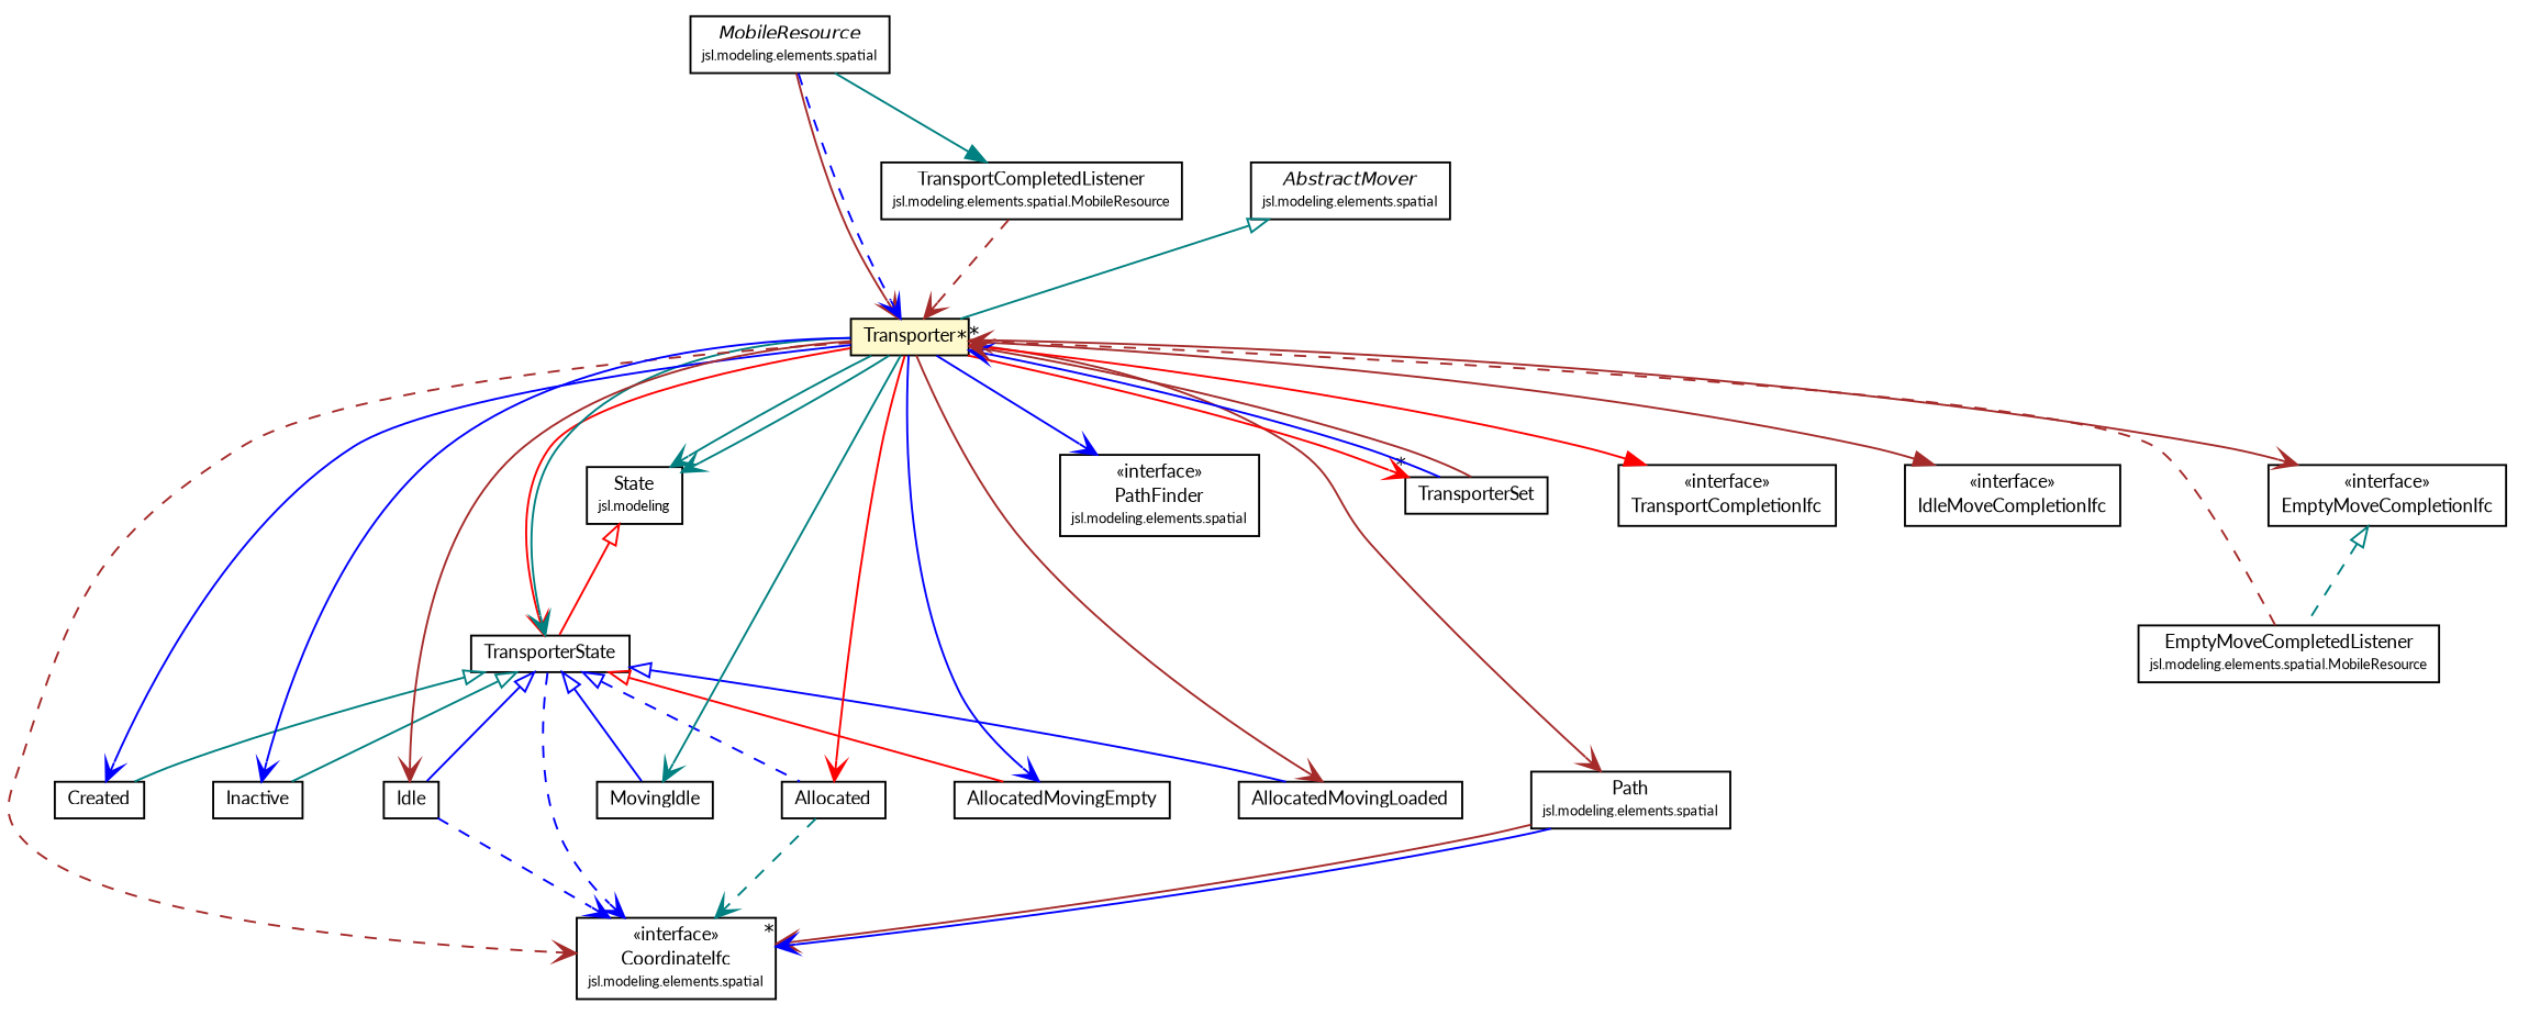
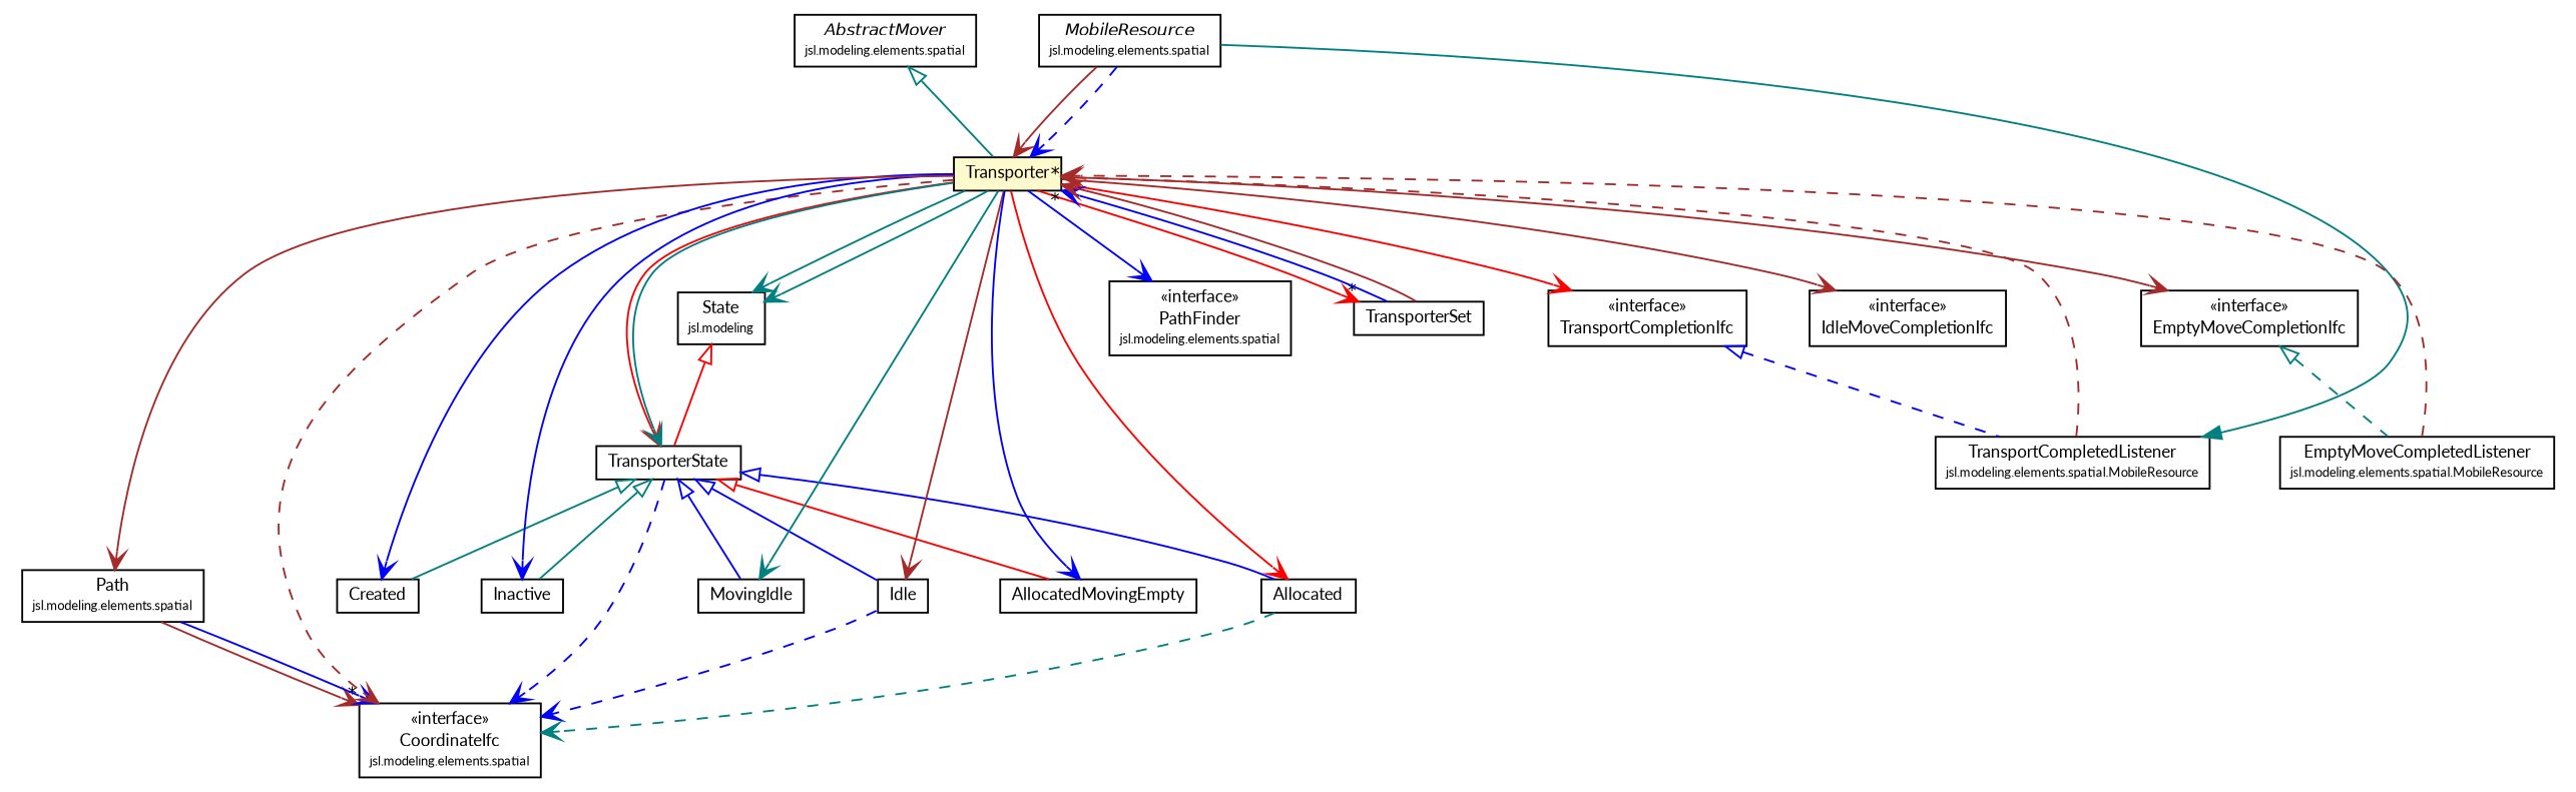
  digraph {
    fontname=Lato
    nodesep=0.25
    ranksep=0.5
    node [fontcolor=black fontname=Lato fontsize=9.0 shape=plaintext]
    edge [color=blue fontname=Lato fontsize=10.0 headport=p labelfontname=Helvetica labelfontsize=10 tailport=p arrowhead=open fontcolor=black]
    n1 [label=<<table title="jsl.modeling.State" border="0" cellborder="1" cellspacing="0" cellpadding="2" port="p" href="../../../State.html"> 		<tr><td><table border="0" cellspacing="0" cellpadding="1"> <tr><td align="center" balign="center"> State </td></tr> <tr><td align="center" balign="center"><font point-size="7.0"> jsl.modeling </font></td></tr> 		</table></td></tr> 		</table>>]
    n2 [label=<<table title="jsl.modeling.elements.spatial.transporter.Transporter.TransporterState" border="0" cellborder="1" cellspacing="0" cellpadding="2" port="p" href="./Transporter.TransporterState.html"> 		<tr><td><table border="0" cellspacing="0" cellpadding="1"> <tr><td align="center" balign="center"> TransporterState </td></tr> 		</table></td></tr> 		</table>>]
    n3 [label=<<table title="jsl.modeling.elements.spatial.CoordinateIfc" border="0" cellborder="1" cellspacing="0" cellpadding="2" port="p" href="../CoordinateIfc.html"> 		<tr><td><table border="0" cellspacing="0" cellpadding="1"> <tr><td align="center" balign="center"> &#171;interface&#187; </td></tr> <tr><td align="center" balign="center"> CoordinateIfc </td></tr> <tr><td align="center" balign="center"><font point-size="7.0"> jsl.modeling.elements.spatial </font></td></tr> 		</table></td></tr> 		</table>>]
    n4 [label=<<table title="jsl.modeling.elements.spatial.transporter.Transporter.Created" border="0" cellborder="1" cellspacing="0" cellpadding="2" port="p" href="./Transporter.Created.html"> 		<tr><td><table border="0" cellspacing="0" cellpadding="1"> <tr><td align="center" balign="center"> Created </td></tr> 		</table></td></tr> 		</table>>]
    n5 [label=<<table title="jsl.modeling.elements.spatial.transporter.Transporter.Inactive" border="0" cellborder="1" cellspacing="0" cellpadding="2" port="p" href="./Transporter.Inactive.html"> 		<tr><td><table border="0" cellspacing="0" cellpadding="1"> <tr><td align="center" balign="center"> Inactive </td></tr> 		</table></td></tr> 		</table>>]
    n6 [label=<<table title="jsl.modeling.elements.spatial.transporter.Transporter.Idle" border="0" cellborder="1" cellspacing="0" cellpadding="2" port="p" href="./Transporter.Idle.html"> 		<tr><td><table border="0" cellspacing="0" cellpadding="1"> <tr><td align="center" balign="center"> Idle </td></tr> 		</table></td></tr> 		</table>>]
    n7 [label=<<table title="jsl.modeling.elements.spatial.transporter.Transporter.MovingIdle" border="0" cellborder="1" cellspacing="0" cellpadding="2" port="p" href="./Transporter.MovingIdle.html"> 		<tr><td><table border="0" cellspacing="0" cellpadding="1"> <tr><td align="center" balign="center"> MovingIdle </td></tr> 		</table></td></tr> 		</table>>]
    n8 [label=<<table title="jsl.modeling.elements.spatial.transporter.Transporter.Allocated" border="0" cellborder="1" cellspacing="0" cellpadding="2" port="p" href="./Transporter.Allocated.html"> 		<tr><td><table border="0" cellspacing="0" cellpadding="1"> <tr><td align="center" balign="center"> Allocated </td></tr> 		</table></td></tr> 		</table>>]
    n9 [label=<<table title="jsl.modeling.elements.spatial.transporter.Transporter.AllocatedMovingEmpty" border="0" cellborder="1" cellspacing="0" cellpadding="2" port="p" href="./Transporter.AllocatedMovingEmpty.html"> 		<tr><td><table border="0" cellspacing="0" cellpadding="1"> <tr><td align="center" balign="center"> AllocatedMovingEmpty </td></tr> 		</table></td></tr> 		</table>>]
-   n10 [label=<<table title="jsl.modeling.elements.spatial.transporter.Transporter.AllocatedMovingLoaded" border="0" cellborder="1" cellspacing="0" cellpadding="2" port="p" href="./Transporter.AllocatedMovingLoaded.html"> 		<tr><td><table border="0" cellspacing="0" cellpadding="1"> <tr><td align="center" balign="center"> AllocatedMovingLoaded </td></tr> 		</table></td></tr> 		</table>>]
    n11 [label=<<table title="jsl.modeling.elements.spatial.PathFinder" border="0" cellborder="1" cellspacing="0" cellpadding="2" port="p" href="../PathFinder.html"> 		<tr><td><table border="0" cellspacing="0" cellpadding="1"> <tr><td align="center" balign="center"> &#171;interface&#187; </td></tr> <tr><td align="center" balign="center"> PathFinder </td></tr> <tr><td align="center" balign="center"><font point-size="7.0"> jsl.modeling.elements.spatial </font></td></tr> 		</table></td></tr> 		</table>>]
    n12 [label=<<table title="jsl.modeling.elements.spatial.Path" border="0" cellborder="1" cellspacing="0" cellpadding="2" port="p" href="../Path.html"> 		<tr><td><table border="0" cellspacing="0" cellpadding="1"> <tr><td align="center" balign="center"> Path </td></tr> <tr><td align="center" balign="center"><font point-size="7.0"> jsl.modeling.elements.spatial </font></td></tr> 		</table></td></tr> 		</table>>]
    n13 [label=<<table title="jsl.modeling.elements.spatial.MobileResource" border="0" cellborder="1" cellspacing="0" cellpadding="2" port="p" href="../MobileResource.html"> 		<tr><td><table border="0" cellspacing="0" cellpadding="1"> <tr><td align="center" balign="center"><font face="Helvetica-Oblique"> MobileResource </font></td></tr> <tr><td align="center" balign="center"><font point-size="7.0"> jsl.modeling.elements.spatial </font></td></tr> 		</table></td></tr> 		</table>>]
    n14 [label=<<table title="jsl.modeling.elements.spatial.MobileResource.TransportCompletedListener" border="0" cellborder="1" cellspacing="0" cellpadding="2" port="p" href="../MobileResource.TransportCompletedListener.html"> 		<tr><td><table border="0" cellspacing="0" cellpadding="1"> <tr><td align="center" balign="center"> TransportCompletedListener </td></tr> <tr><td align="center" balign="center"><font point-size="7.0"> jsl.modeling.elements.spatial.MobileResource </font></td></tr> 		</table></td></tr> 		</table>>]
    n15 [label=<<table title="jsl.modeling.elements.spatial.transporter.Transporter" border="0" cellborder="1" cellspacing="0" cellpadding="2" port="p" bgcolor="lemonChiffon" href="./Transporter.html"> 		<tr><td><table border="0" cellspacing="0" cellpadding="1"> <tr><td align="center" balign="center"> Transporter </td></tr> 		</table></td></tr> 		</table>>]
    n16 [label=<<table title="jsl.modeling.elements.spatial.MobileResource.EmptyMoveCompletedListener" border="0" cellborder="1" cellspacing="0" cellpadding="2" port="p" href="../MobileResource.EmptyMoveCompletedListener.html"> 		<tr><td><table border="0" cellspacing="0" cellpadding="1"> <tr><td align="center" balign="center"> EmptyMoveCompletedListener </td></tr> <tr><td align="center" balign="center"><font point-size="7.0"> jsl.modeling.elements.spatial.MobileResource </font></td></tr> 		</table></td></tr> 		</table>>]
    n17 [label=<<table title="jsl.modeling.elements.spatial.transporter.TransporterSet" border="0" cellborder="1" cellspacing="0" cellpadding="2" port="p" href="./TransporterSet.html"> 		<tr><td><table border="0" cellspacing="0" cellpadding="1"> <tr><td align="center" balign="center"> TransporterSet </td></tr> 		</table></td></tr> 		</table>>]
    n18 [label=<<table title="jsl.modeling.elements.spatial.transporter.TransportCompletionIfc" border="0" cellborder="1" cellspacing="0" cellpadding="2" port="p" href="./TransportCompletionIfc.html"> 		<tr><td><table border="0" cellspacing="0" cellpadding="1"> <tr><td align="center" balign="center"> &#171;interface&#187; </td></tr> <tr><td align="center" balign="center"> TransportCompletionIfc </td></tr> 		</table></td></tr> 		</table>>]
    n19 [label=<<table title="jsl.modeling.elements.spatial.transporter.IdleMoveCompletionIfc" border="0" cellborder="1" cellspacing="0" cellpadding="2" port="p" href="./IdleMoveCompletionIfc.html"> 		<tr><td><table border="0" cellspacing="0" cellpadding="1"> <tr><td align="center" balign="center"> &#171;interface&#187; </td></tr> <tr><td align="center" balign="center"> IdleMoveCompletionIfc </td></tr> 		</table></td></tr> 		</table>>]
    n20 [label=<<table title="jsl.modeling.elements.spatial.transporter.EmptyMoveCompletionIfc" border="0" cellborder="1" cellspacing="0" cellpadding="2" port="p" href="./EmptyMoveCompletionIfc.html"> 		<tr><td><table border="0" cellspacing="0" cellpadding="1"> <tr><td align="center" balign="center"> &#171;interface&#187; </td></tr> <tr><td align="center" balign="center"> EmptyMoveCompletionIfc </td></tr> 		</table></td></tr> 		</table>>]
    n21 [label=<<table title="jsl.modeling.elements.spatial.AbstractMover" border="0" cellborder="1" cellspacing="0" cellpadding="2" port="p" href="../AbstractMover.html"> 		<tr><td><table border="0" cellspacing="0" cellpadding="1"> <tr><td align="center" balign="center"><font face="Helvetica-Oblique"> AbstractMover </font></td></tr> <tr><td align="center" balign="center"><font point-size="7.0"> jsl.modeling.elements.spatial </font></td></tr> 		</table></td></tr> 		</table>>]
    n1 -> n2 [arrowtail=empty color=red dir=back fontsize=10 arrowhead="" fontcolor=""]
    n2 -> n3 [style=dashed]
    n2 -> n4 [arrowtail=empty color=teal dir=back fontsize=10 arrowhead="" fontcolor=""]
    n2 -> n5 [arrowtail=empty color=teal dir=back fontsize=10 arrowhead="" fontcolor=""]
    n2 -> n6 [arrowtail=empty dir=back fontsize=10 arrowhead="" fontcolor=""]
    n2 -> n7 [arrowtail=empty dir=back fontsize=10 arrowhead="" fontcolor=""]
-   n2 -> n8 [arrowtail=empty dir=back fontsize=10 style=dashed arrowhead="" fontcolor=""]
+   n2 -> n8 [arrowtail=empty dir=back fontsize=10 arrowhead="" fontcolor=""]
    n2 -> n9 [arrowtail=empty color=red dir=back fontsize=10 arrowhead="" fontcolor=""]
-   n2 -> n10 [arrowtail=empty dir=back fontsize=10 arrowhead="" fontcolor=""]
    n6 -> n3 [style=dashed]
    n8 -> n3 [color=teal style=dashed]
    n12 -> n3 [color=brown headlabel="*"]
    n12 -> n3
    n13 -> n14 [arrowhead=normal color=teal]
    n13 -> n15 [color=brown]
    n13 -> n15 [style=dashed]
    n14 -> n15 [color=brown style=dashed]
    n15 -> n1 [color=teal]
    n15 -> n1 [color=teal]
    n15 -> n2 [color=red]
    n15 -> n2 [color=teal]
    n15 -> n3 [color=brown style=dashed]
    n15 -> n4
    n15 -> n5
    n15 -> n6 [color=brown]
    n15 -> n7 [color=teal]
    n15 -> n8 [color=red]
    n15 -> n9
-   n15 -> n10 [color=brown]
    n15 -> n11
    n15 -> n12 [color=brown]
    n15 -> n17 [color=red headlabel="*"]
-   n15 -> n18 [arrowhead=normal color=red]
-   n15 -> n19 [arrowhead=normal color=brown]
+   n15 -> n18 [color=red]
+   n15 -> n19 [color=brown]
    n15 -> n20 [color=brown]
    n16 -> n15 [color=brown style=dashed]
    n17 -> n15 [headlabel="*"]
    n17 -> n15 [color=brown headlabel="*"]
+   n18 -> n14 [arrowtail=empty dir=back fontsize=10 style=dashed arrowhead="" fontcolor=""]
    n20 -> n16 [arrowtail=empty color=teal dir=back fontsize=10 style=dashed arrowhead="" fontcolor=""]
    n21 -> n15 [arrowtail=empty color=teal dir=back fontsize=10 arrowhead="" fontcolor=""]
  }
